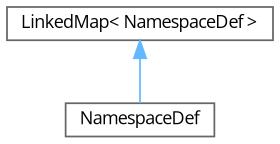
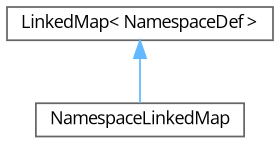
  digraph {
    rankdir=TB
    fontname="Open Sans"
    node [color=grey40 fillcolor=white fontname="Open Sans" fontsize=10 shape=box style=filled]
    n1 [height=0.2 label="LinkedMap\< NamespaceDef \>" width=0.4]
-   n2 [height=0.2 label=NamespaceDef width=0.4]
+   n2 [height=0.2 label=NamespaceLinkedMap width=0.4]
    n1 -> n2 [color=steelblue1 dir=back fontname="Open Sans" fontsize=10 labelfontname=Helvetica labelfontsize=10 style=solid]
  }
